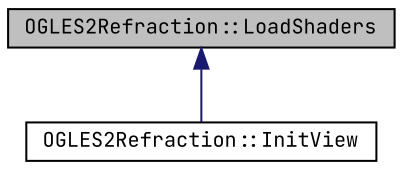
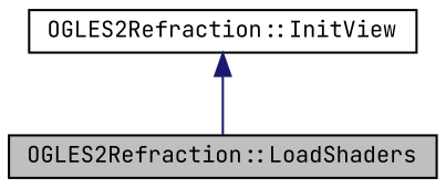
  digraph {
    rankdir=TB
    fontname="JetBrains Mono"
    node [color=black fontname="JetBrains Mono" fontsize=10 shape=record style=filled]
    n1 [fillcolor=grey75 fontcolor=black height=0.2 label="OGLES2Refraction::LoadShaders" width=0.4]
    n2 [fillcolor=white height=0.2 label="OGLES2Refraction::InitView" width=0.4]
-   n1 -> n2 [color=midnightblue dir=back fontname="JetBrains Mono" fontsize=10 labelfontname=Helvetica labelfontsize=10 style=solid]
+   n2 -> n1 [color=midnightblue dir=back fontname="JetBrains Mono" fontsize=10 labelfontname=Helvetica labelfontsize=10 style=solid]
  }
